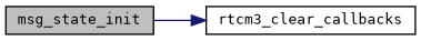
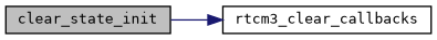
  digraph {
    rankdir=LR
    fontname="DejaVu Sans Mono"
    node [color=black fontname="DejaVu Sans Mono" fontsize=10 shape=record style=filled]
-   n1 [fillcolor=grey75 fontcolor=black height=0.2 label=msg_state_init width=0.4]
+   n1 [fillcolor=grey75 fontcolor=black height=0.2 label=clear_state_init width=0.4]
    n2 [fillcolor=white height=0.2 label=rtcm3_clear_callbacks width=0.4]
    n1 -> n2 [color=midnightblue fontname="DejaVu Sans Mono" fontsize=10 labelfontname=FreeSans labelfontsize=10 style=solid]
  }
